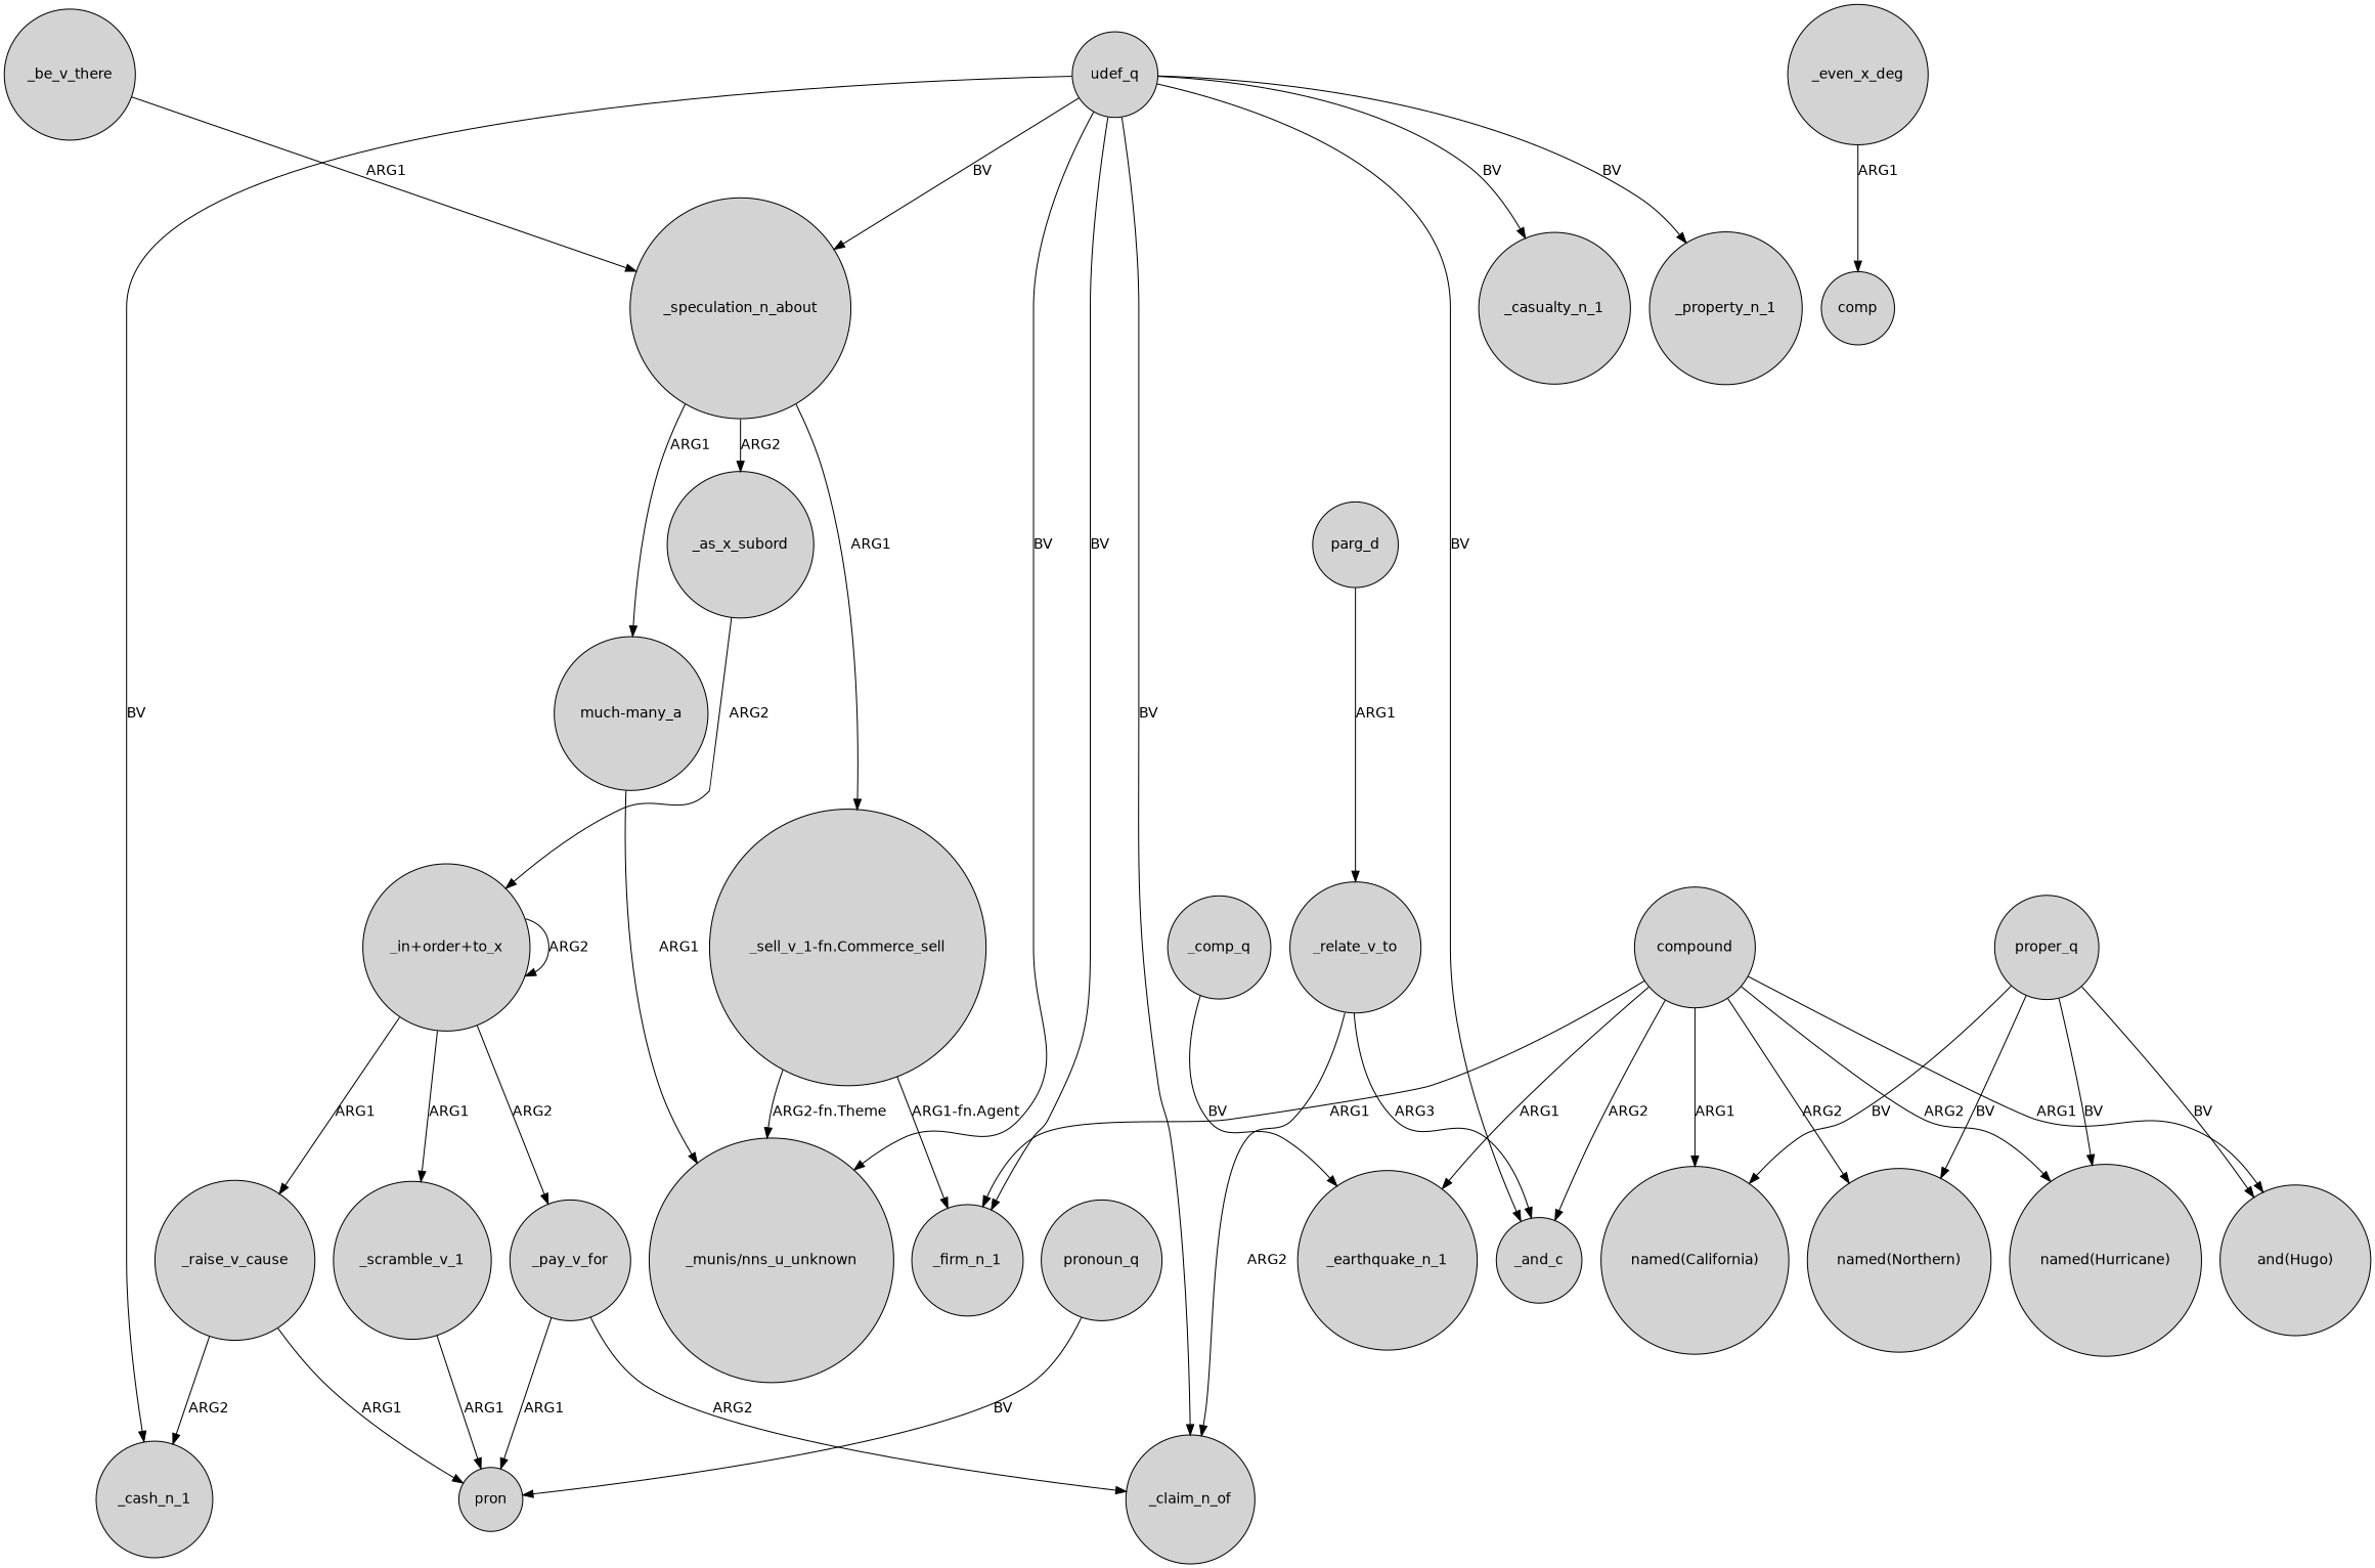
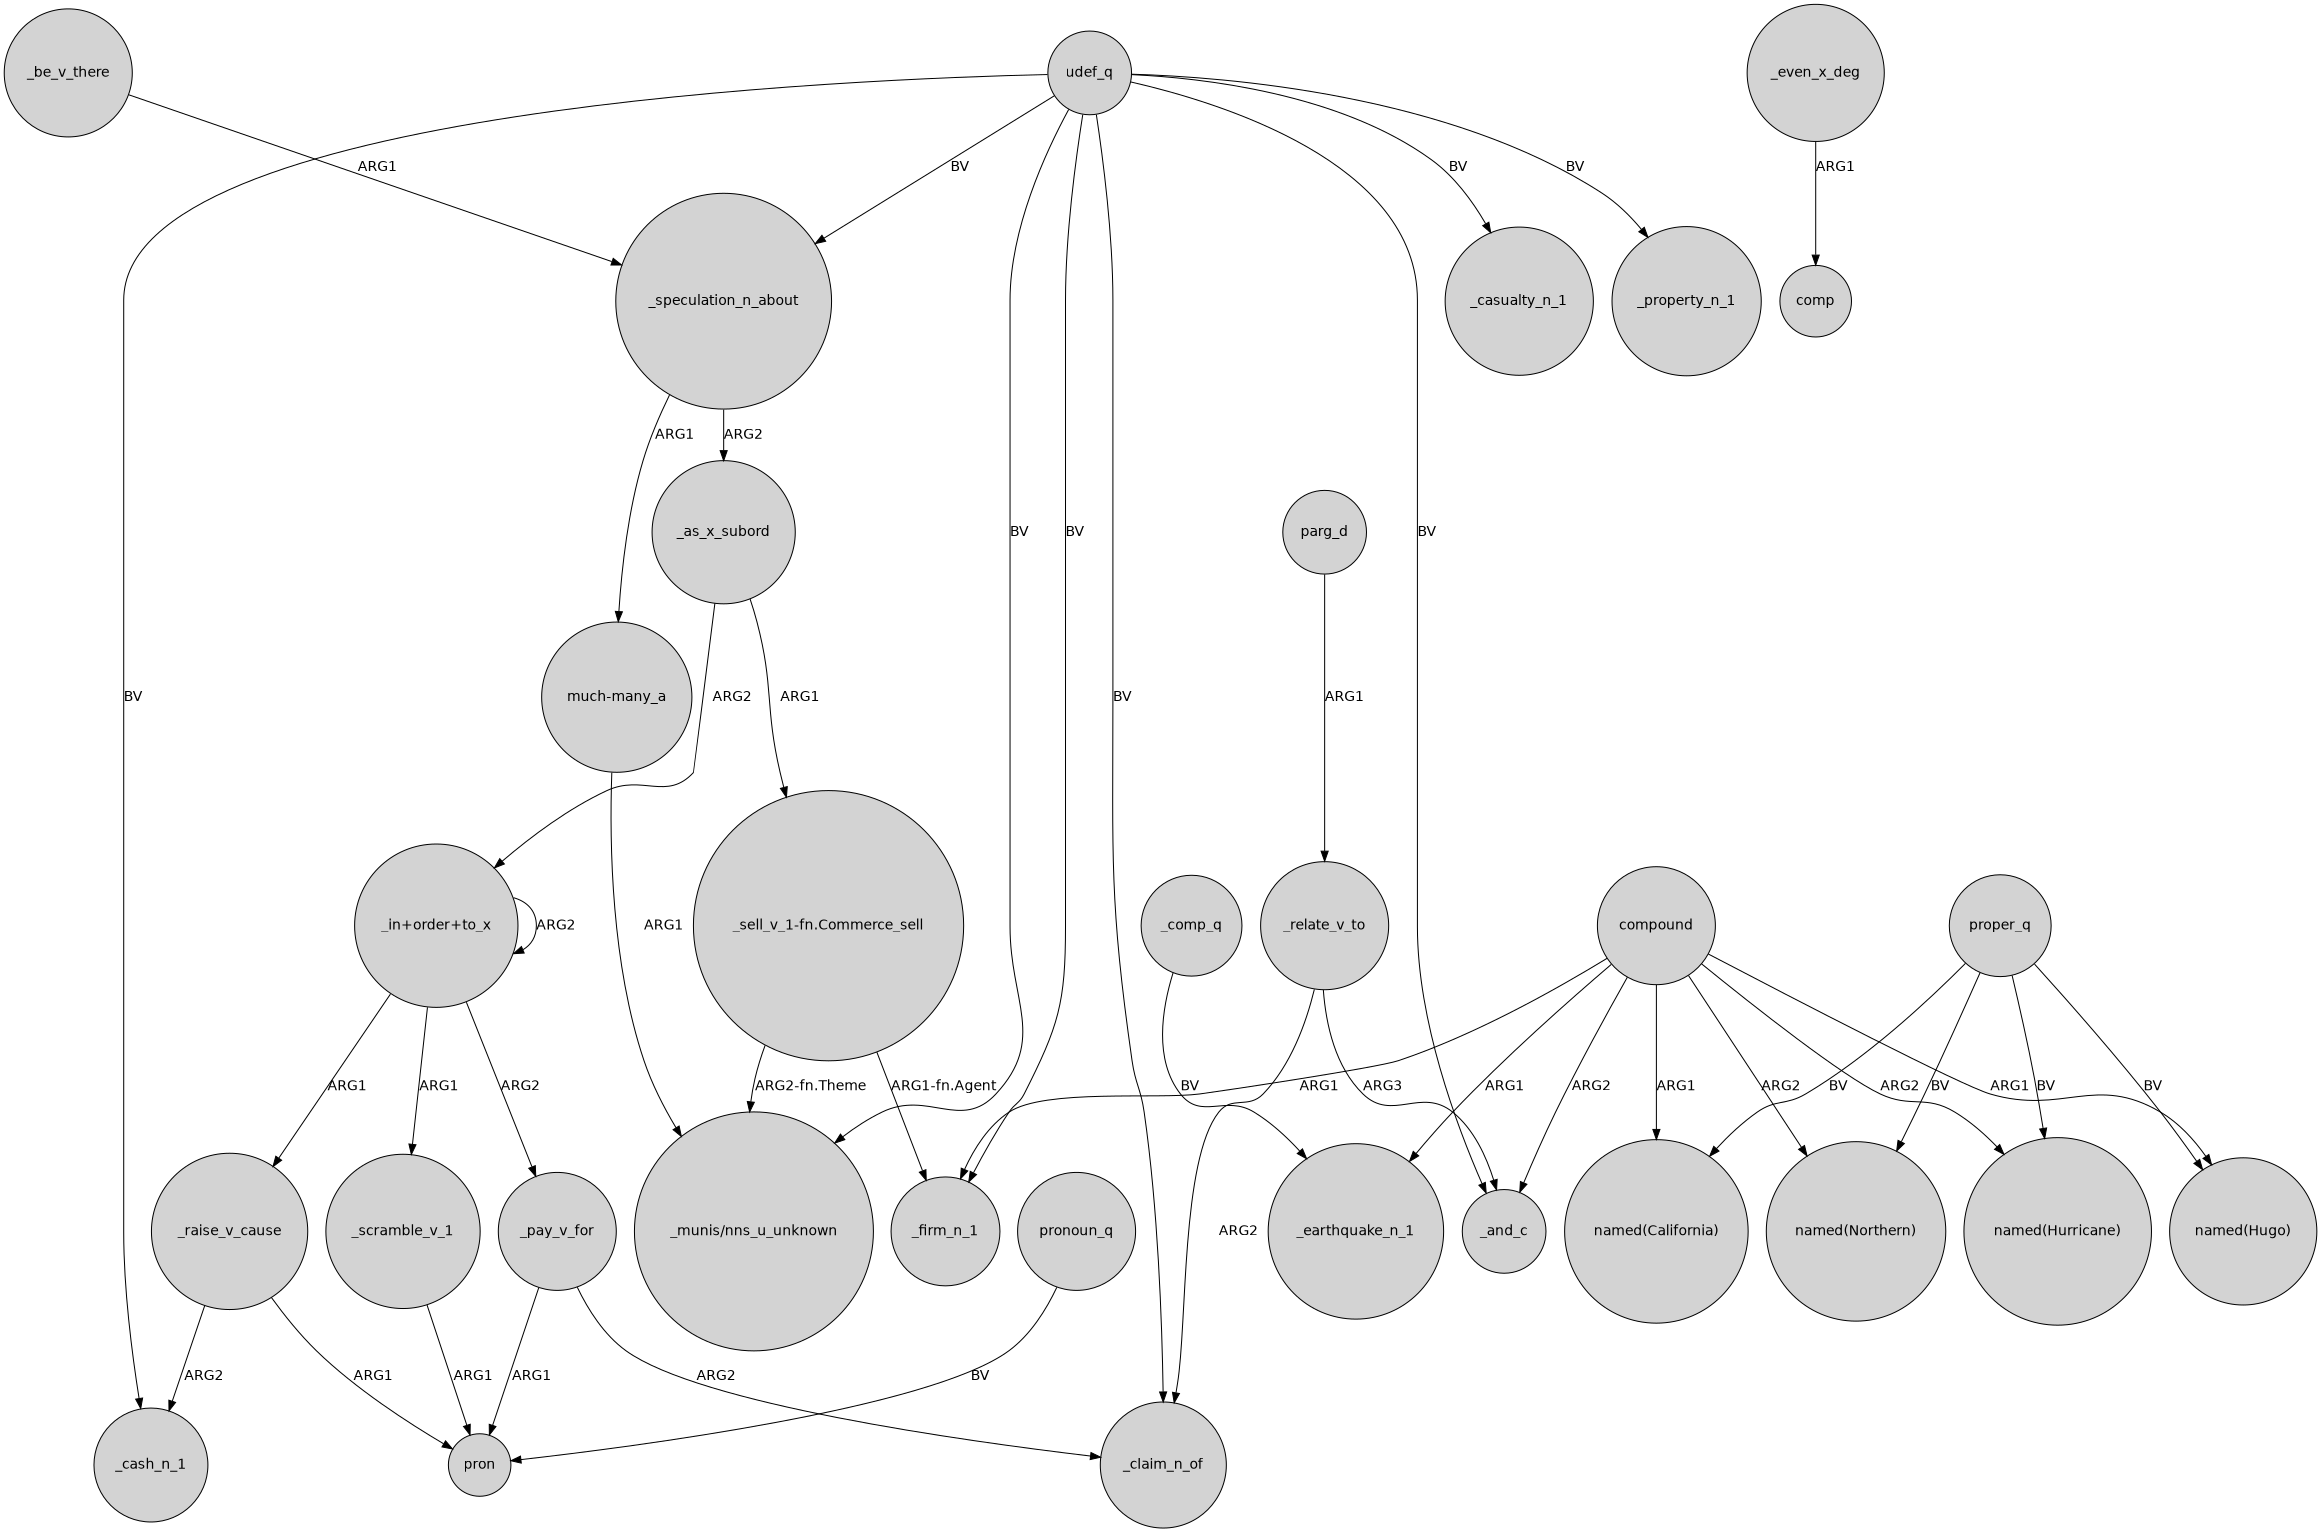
  digraph {
    fontname="DejaVu Sans"
    node [fontname="DejaVu Sans" shape=circle style=filled]
    edge [fontname="DejaVu Sans"]
    n1 [label=_comp_q]
    _earthquake_n_1
    "_in+order+to_x"
    _raise_v_cause
    _pay_v_for
    _scramble_v_1
    _cash_n_1
    pron
    _claim_n_of
    _as_x_subord
    "_sell_v_1-fn.Commerce_sell"
    _firm_n_1
    "_munis/nns_u_unknown"
    compound
-   "named(Hugo)" [label="and(Hugo)"]
+   "named(Hugo)"
    "named(California)"
    _and_c
    "named(Northern)"
    "named(Hurricane)"
    parg_d
    _relate_v_to
    udef_q
    _speculation_n_about
    _casualty_n_1
    _property_n_1
    "much-many_a"
    _be_v_there
    proper_q
    _even_x_deg
    comp
    pronoun_q
    n1 -> _earthquake_n_1 [label=BV]
    "_in+order+to_x" -> "_in+order+to_x" [label=ARG2]
    "_in+order+to_x" -> _raise_v_cause [label=ARG1]
    "_in+order+to_x" -> _pay_v_for [label=ARG2]
    "_in+order+to_x" -> _scramble_v_1 [label=ARG1]
    _raise_v_cause -> _cash_n_1 [label=ARG2]
    _raise_v_cause -> pron [label=ARG1]
    _pay_v_for -> pron [label=ARG1]
    _pay_v_for -> _claim_n_of [label=ARG2]
    _scramble_v_1 -> pron [label=ARG1]
    _as_x_subord -> "_in+order+to_x" [label=ARG2]
-   _speculation_n_about -> "_sell_v_1-fn.Commerce_sell" [label=ARG1]
+   _as_x_subord -> "_sell_v_1-fn.Commerce_sell" [label=ARG1]
    "_sell_v_1-fn.Commerce_sell" -> _firm_n_1 [label="ARG1-fn.Agent"]
    "_sell_v_1-fn.Commerce_sell" -> "_munis/nns_u_unknown" [label="ARG2-fn.Theme"]
    compound -> _earthquake_n_1 [label=ARG1]
    compound -> _firm_n_1 [label=ARG1]
    compound -> "named(Hugo)" [label=ARG1]
    compound -> "named(California)" [label=ARG1]
    compound -> _and_c [label=ARG2]
    compound -> "named(Northern)" [label=ARG2]
    compound -> "named(Hurricane)" [label=ARG2]
    parg_d -> _relate_v_to [label=ARG1]
    _relate_v_to -> _claim_n_of [label=ARG2]
    _relate_v_to -> _and_c [label=ARG3]
    udef_q -> _cash_n_1 [label=BV]
    udef_q -> _claim_n_of [label=BV]
    udef_q -> _firm_n_1 [label=BV]
    udef_q -> "_munis/nns_u_unknown" [label=BV]
    udef_q -> _and_c [label=BV]
    udef_q -> _speculation_n_about [label=BV]
    udef_q -> _casualty_n_1 [label=BV]
    udef_q -> _property_n_1 [label=BV]
    _speculation_n_about -> _as_x_subord [label=ARG2]
    _speculation_n_about -> "much-many_a" [label=ARG1]
    "much-many_a" -> "_munis/nns_u_unknown" [label=ARG1]
    _be_v_there -> _speculation_n_about [label=ARG1]
    proper_q -> "named(Hugo)" [label=BV]
    proper_q -> "named(California)" [label=BV]
    proper_q -> "named(Northern)" [label=BV]
    proper_q -> "named(Hurricane)" [label=BV]
    _even_x_deg -> comp [label=ARG1]
    pronoun_q -> pron [label=BV]
  }
